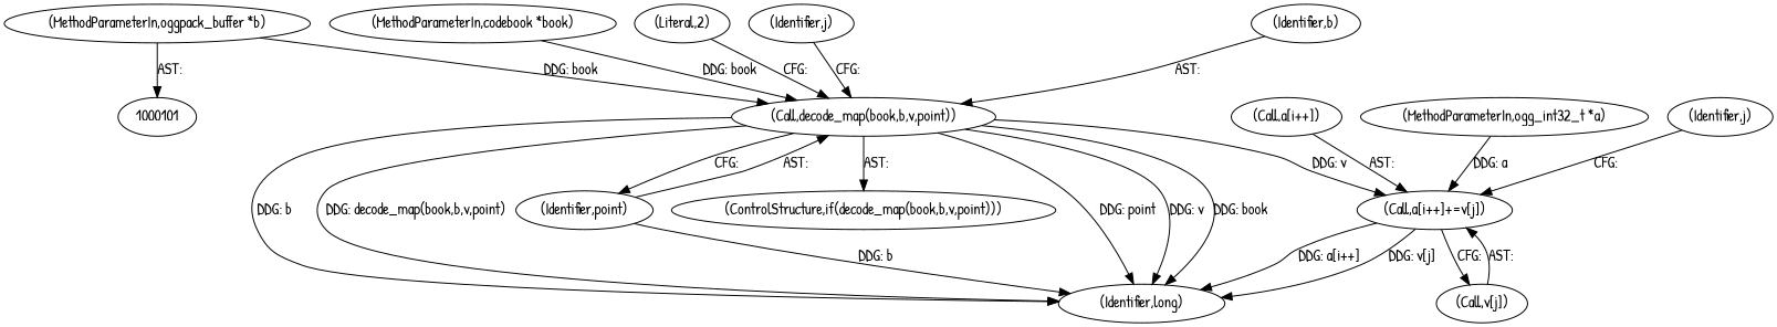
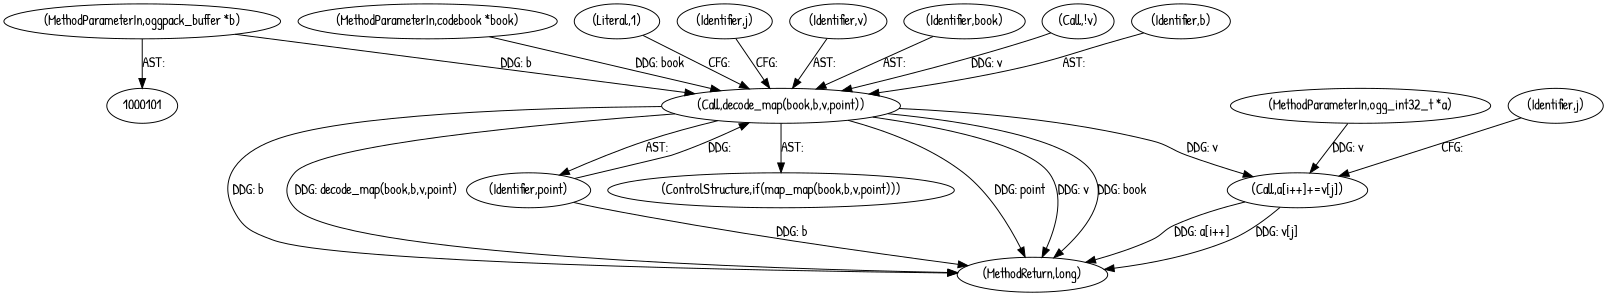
  digraph {
    fontname="Patrick Hand"
    node [fontname="Patrick Hand"]
    edge [fontname="Patrick Hand"]
    n1 [label="(MethodParameterIn,oggpack_buffer *b)"]
    n2 [label="(Call,decode_map(book,b,v,point))"]
    1000101
-   n4 [label="(Identifier,long)"]
+   n4 [label="(MethodReturn,long)"]
    n5 [label="(Call,a[i++]+=v[j])"]
    n6 [label="(Identifier,point)"]
-   n7 [label="(ControlStructure,if(decode_map(book,b,v,point)))"]
-   n8 [label="(Call,v[j])"]
+   n7 [label="(ControlStructure,if(map_map(book,b,v,point)))"]
    n9 [label="(MethodParameterIn,codebook *book)"]
-   n10 [label="(Literal,2)"]
+   n10 [label="(Literal,1)"]
    n11 [label="(Identifier,j)"]
-   n13 [label="(Call,a[i++])"]
+   n12 [label="(Identifier,v)"]
+   n14 [label="(Identifier,book)"]
+   n15 [label="(Call,!v)"]
    n16 [label="(MethodParameterIn,ogg_int32_t *a)"]
    n17 [label="(Identifier,j)"]
    n18 [label="(Identifier,b)"]
-   n1 -> n2 [label="DDG: book"]
+   n1 -> n2 [label="DDG: b"]
    n1 -> 1000101 [label="AST: "]
    n2 -> n4 [label="DDG: point"]
    n2 -> n4 [label="DDG: v"]
    n2 -> n4 [label="DDG: book"]
    n2 -> n4 [label="DDG: b"]
    n2 -> n4 [label="DDG: decode_map(book,b,v,point)"]
    n2 -> n5 [label="DDG: v"]
-   n2 -> n6 [label="CFG: "]
+   n2 -> n6 [label="AST: "]
    n2 -> n7 [label="AST: "]
    n5 -> n4 [label="DDG: a[i++]"]
    n5 -> n4 [label="DDG: v[j]"]
-   n5 -> n8 [label="CFG: "]
-   n6 -> n2 [label="AST: "]
+   n6 -> n2 [label="DDG: "]
    n6 -> n4 [label="DDG: b"]
-   n8 -> n5 [label="AST: "]
    n9 -> n2 [label="DDG: book"]
    n10 -> n2 [label="CFG: "]
    n11 -> n2 [label="CFG: "]
-   n13 -> n5 [label="AST: "]
-   n16 -> n5 [label="DDG: a"]
+   n12 -> n2 [label="AST: "]
+   n14 -> n2 [label="AST: "]
+   n15 -> n2 [label="DDG: v"]
+   n16 -> n5 [label="DDG: v"]
    n17 -> n5 [label="CFG: "]
    n18 -> n2 [label="AST: "]
  }
